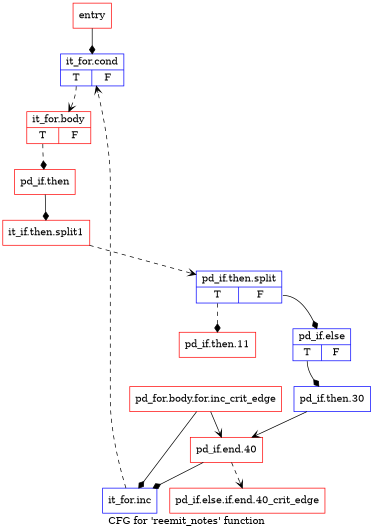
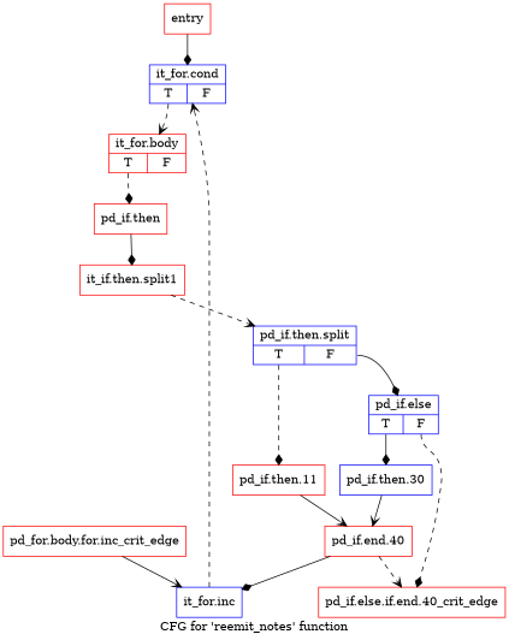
  digraph {
    label="CFG for 'reemit_notes' function"
    node [color=red shape=record]
    edge [arrowhead=diamond style=solid]
    n1 [label="{entry}"]
    n2 [color=blue label="{it_for.cond|{<s0>T|<s1>F}}"]
    n3 [label="{it_for.body|{<s0>T|<s1>F}}"]
    n4 [label="{pd_if.then}"]
    n5 [label="{it_if.then.split1}"]
    n6 [label="{pd_for.body.for.inc_crit_edge}"]
    n7 [color=blue label="{it_for.inc}"]
    n8 [color=blue label="{pd_if.then.split|{<s0>T|<s1>F}}"]
    n9 [label="{pd_if.then.11}"]
    n10 [color=blue label="{pd_if.else|{<s0>T|<s1>F}}"]
    n11 [label="{pd_if.end.40}"]
    n12 [color=blue label="{pd_if.then.30}"]
    n13 [label="{pd_if.else.if.end.40_crit_edge}"]
    n1 -> n2
    n2 -> n3 [arrowhead=vee style=dashed tailport=s0]
    n3 -> n4 [style=dashed tailport=s0]
    n4 -> n5
    n5 -> n8 [arrowhead=vee style=dashed]
-   n6 -> n7
+   n6 -> n7 [arrowhead=vee]
    n7 -> n2 [arrowhead=vee style=dashed]
    n8 -> n9 [style=dashed tailport=s0]
    n8 -> n10 [tailport=s1]
-   n6 -> n11 [arrowhead=vee]
+   n9 -> n11 [arrowhead=vee]
    n10 -> n12 [tailport=s0]
+   n10 -> n13 [style=dashed tailport=s1]
    n11 -> n7
    n11 -> n13 [arrowhead=vee style=dashed]
    n12 -> n11 [arrowhead=vee]
  }
